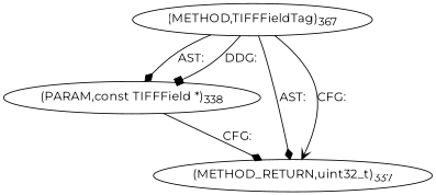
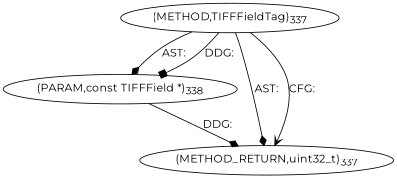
  digraph {
    fontname=Montserrat
    node [fontname=Montserrat]
    edge [arrowhead=diamond fontname=Montserrat]
-   n1 [label=<(METHOD,TIFFFieldTag)<SUB>367</SUB>>]
+   n1 [label=<(METHOD,TIFFFieldTag)<SUB>337</SUB>>]
    n2 [label=<(PARAM,const TIFFField *)<SUB>338</SUB>>]
    n3 [label=<(METHOD_RETURN,uint32_t)<SUB>337</SUB>>]
    n1 -> n2 [label="AST: "]
    n1 -> n2 [arrowhead=box label="DDG: "]
    n1 -> n3 [label="AST: "]
    n1 -> n3 [arrowhead=vee label="CFG: "]
-   n2 -> n3 [label="CFG: "]
+   n2 -> n3 [label="DDG: "]
  }
